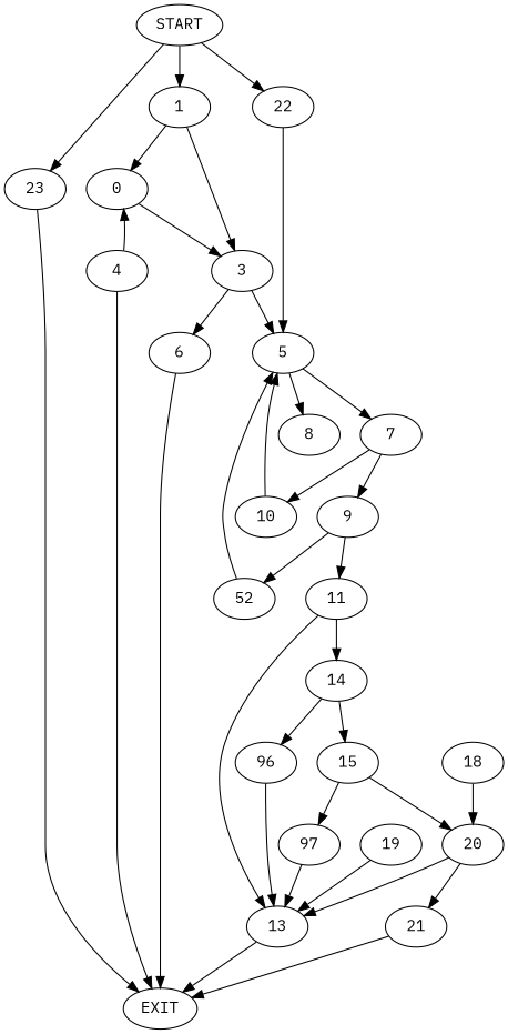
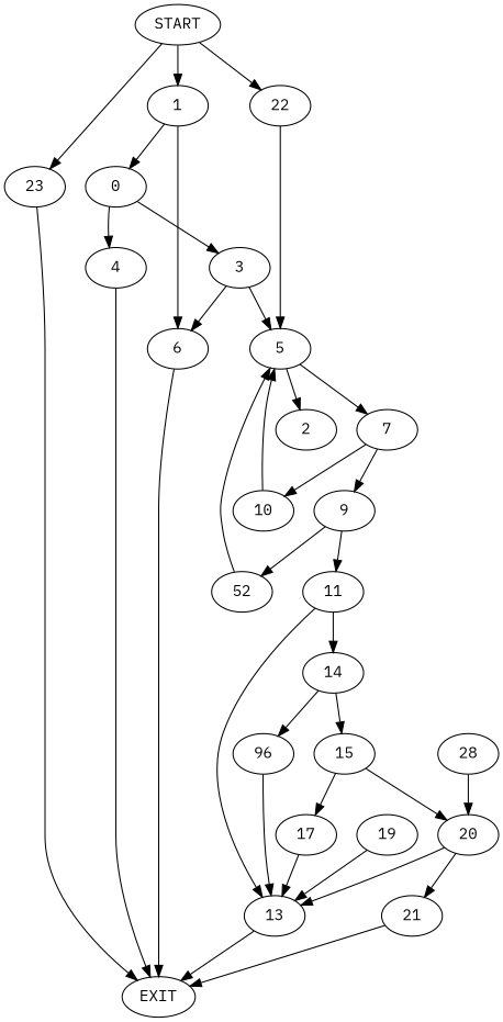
  digraph {
    fontname="IBM Plex Mono"
    node [fontname="IBM Plex Mono"]
    edge [fontname="IBM Plex Mono"]
    n1 [label=START]
    1
    22
    23
    n5 [label=0]
    3
    5
    n8 [label=EXIT]
    4
    6
    7
-   8
+   8 [label=2]
    9
    10
    11
    n16 [label=52]
    13
    14
    15
    n20 [label=96]
-   17 [label=97]
+   17
    20
-   18
+   18 [label=28]
    19
    21
    n1 -> 1
    n1 -> 22
    n1 -> 23
    1 -> n5
-   1 -> 3
+   1 -> 6
    22 -> 5
    23 -> n8
    n5 -> 3
-   4 -> n5
+   n5 -> 4
    3 -> 5
    3 -> 6
    5 -> 7
    5 -> 8
    4 -> n8
    6 -> n8
    7 -> 9
    7 -> 10
    9 -> 11
    9 -> n16
    10 -> 5
    11 -> 13
    11 -> 14
    n16 -> 5
    13 -> n8
    14 -> 15
    14 -> n20
    15 -> 17
    15 -> 20
    n20 -> 13
    17 -> 13
    20 -> 13
    20 -> 21
    18 -> 20
    19 -> 13
    21 -> n8
  }
